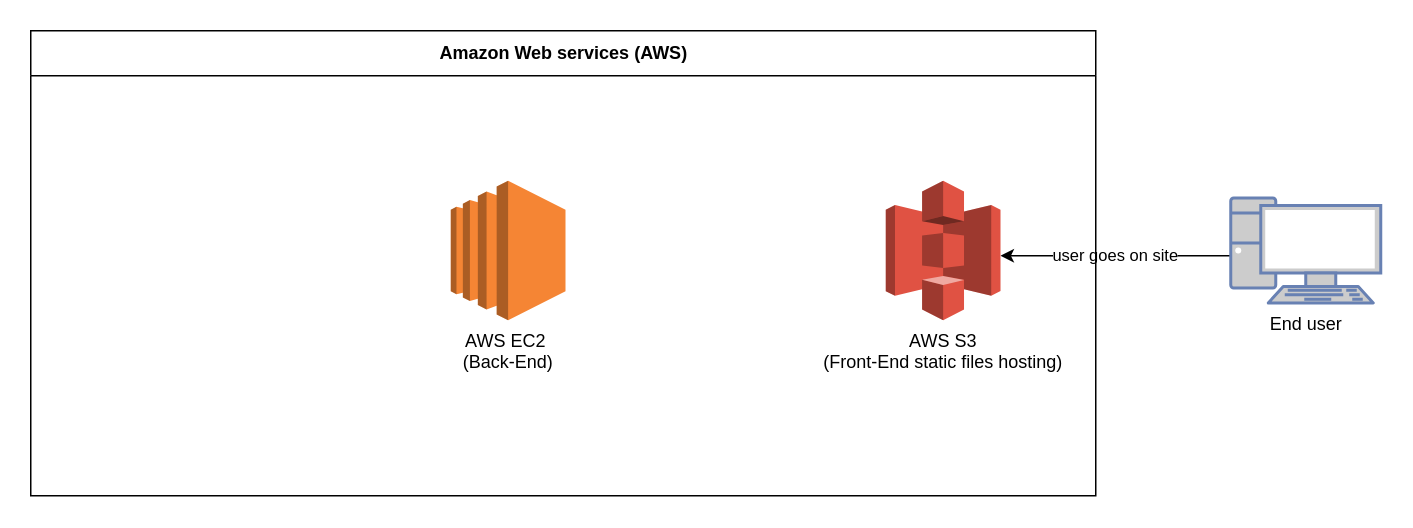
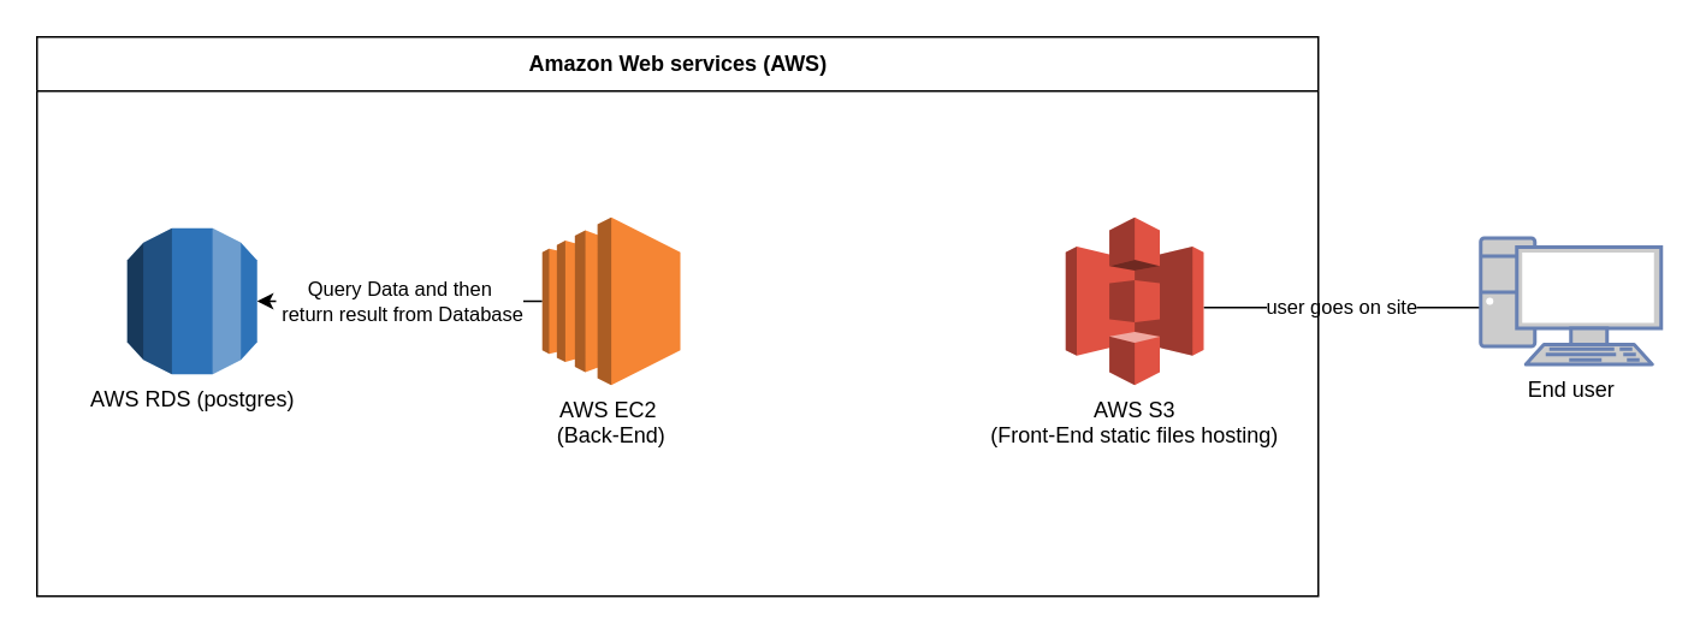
  <mxCell id="0" />
  <mxCell id="1" parent="0" />
- <mxCell id="2" value="user goes on site" style="edgeStyle=orthogonalEdgeStyle;rounded=0;orthogonalLoop=1;jettySize=auto;html=1;" edge="1" parent="1" source="3" target="5"><mxGeometry relative="1" as="geometry"><mxPoint x="680" y="175" as="targetPoint" /><Array as="points"><mxPoint x="680" y="170" /><mxPoint x="680" y="170" /></Array></mxGeometry></mxCell>
+ <mxCell id="2" value="user goes on site" style="edgeStyle=orthogonalEdgeStyle;rounded=0;orthogonalLoop=1;jettySize=auto;html=1;endArrow=none;" edge="1" parent="1" source="3" target="5"><mxGeometry relative="1" as="geometry"><mxPoint x="680" y="175" as="targetPoint" /><Array as="points"><mxPoint x="680" y="170" /><mxPoint x="680" y="170" /></Array></mxGeometry></mxCell>
  <mxCell id="3" value="&lt;font color=&quot;#000000&quot;&gt;End user&lt;/font&gt;" style="fontColor=#0066CC;verticalAlign=top;verticalLabelPosition=bottom;labelPosition=center;align=center;html=1;outlineConnect=0;fillColor=#CCCCCC;strokeColor=#6881B3;gradientColor=none;gradientDirection=north;strokeWidth=2;shape=mxgraph.networks.pc;" vertex="1" parent="1"><mxGeometry x="820" y="131.5" width="100" height="70" as="geometry" /></mxCell>
  <mxCell id="4" value="Amazon Web services (AWS)" style="swimlane;fontStyle=1;align=center;horizontal=1;startSize=30;collapsible=0;html=1;" vertex="1" parent="1"><mxGeometry x="20" y="20" width="710" height="310" as="geometry" /></mxCell>
  <mxCell id="5" value="AWS S3 &lt;br&gt;(Front-End static files hosting)" style="outlineConnect=0;dashed=0;verticalLabelPosition=bottom;verticalAlign=top;align=center;html=1;shape=mxgraph.aws3.s3;fillColor=#E05243;gradientColor=none;" vertex="1" parent="4"><mxGeometry x="570" y="100" width="76.5" height="93" as="geometry" /></mxCell>
+ <mxCell id="6" value="Query Data and then&lt;br&gt;&amp;nbsp;return result from Database" style="edgeStyle=orthogonalEdgeStyle;rounded=0;orthogonalLoop=1;jettySize=auto;html=1;fontColor=#000;" edge="1" parent="4" source="7" target="8"><mxGeometry relative="1" as="geometry" /></mxCell>
  <mxCell id="7" value="AWS EC2&amp;nbsp;&lt;br&gt;(Back-End)" style="outlineConnect=0;dashed=0;verticalLabelPosition=bottom;verticalAlign=top;align=center;html=1;shape=mxgraph.aws3.ec2;fillColor=#F58534;gradientColor=none;" vertex="1" parent="4"><mxGeometry x="280" y="100" width="76.5" height="93" as="geometry" /></mxCell>
+ <mxCell id="8" value="AWS RDS (postgres)" style="outlineConnect=0;dashed=0;verticalLabelPosition=bottom;verticalAlign=top;align=center;html=1;shape=mxgraph.aws3.rds;fillColor=#2E73B8;gradientColor=none;fontColor=#000;" vertex="1" parent="4"><mxGeometry x="50" y="106" width="72" height="81" as="geometry" /></mxCell>
